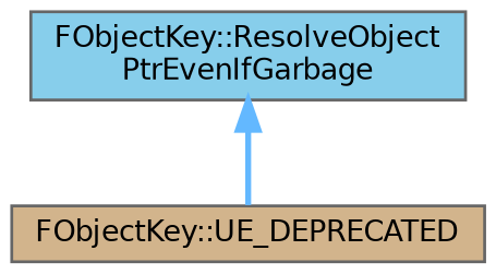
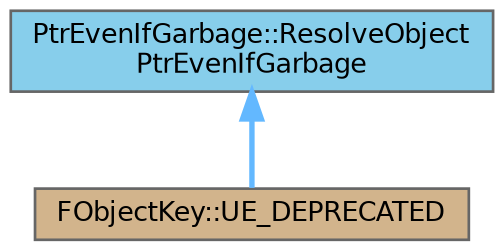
  digraph {
    rankdir=TB
    node [fontname=Helvetica fontsize=10 shape=box style=filled]
-   n1 [color=gray40 fillcolor=skyblue fontcolor=black height=0.2 label="FObjectKey::ResolveObject\lPtrEvenIfGarbage" width=0.4]
+   n1 [color=gray40 fillcolor=skyblue fontcolor=black height=0.2 label="PtrEvenIfGarbage::ResolveObject\lPtrEvenIfGarbage" width=0.4]
    n2 [color=grey40 fillcolor=tan height=0.2 label="FObjectKey::UE_DEPRECATED" width=0.4]
    n1 -> n2 [color=steelblue1 dir=back fontname=Helvetica fontsize=10 labelfontname=Helvetica labelfontsize=10 style=bold]
  }
